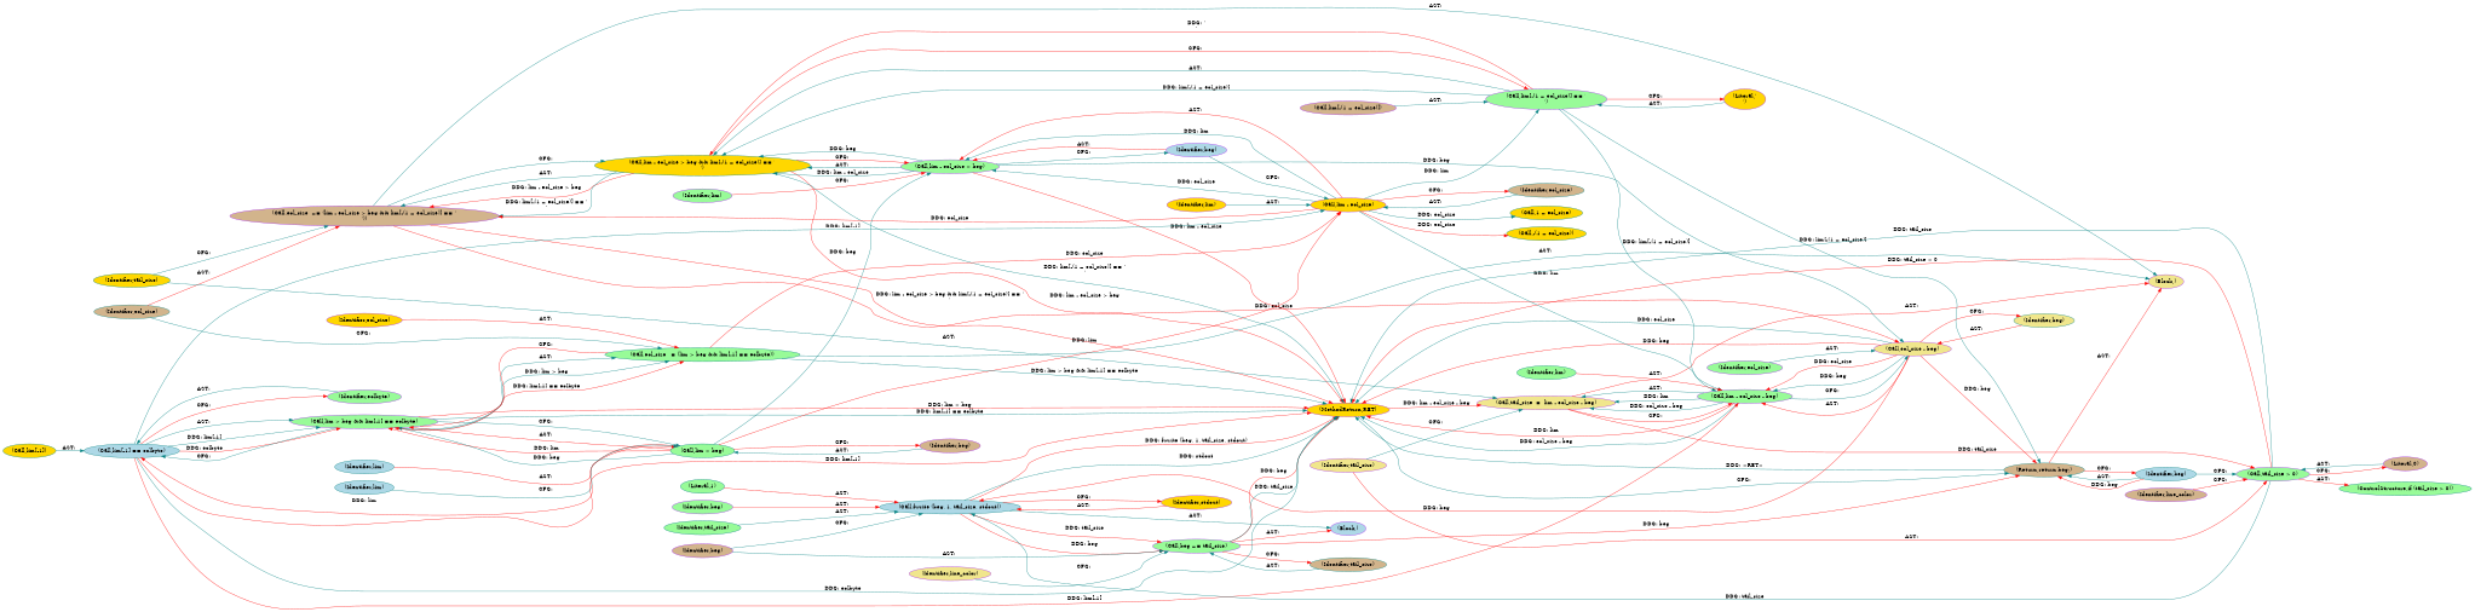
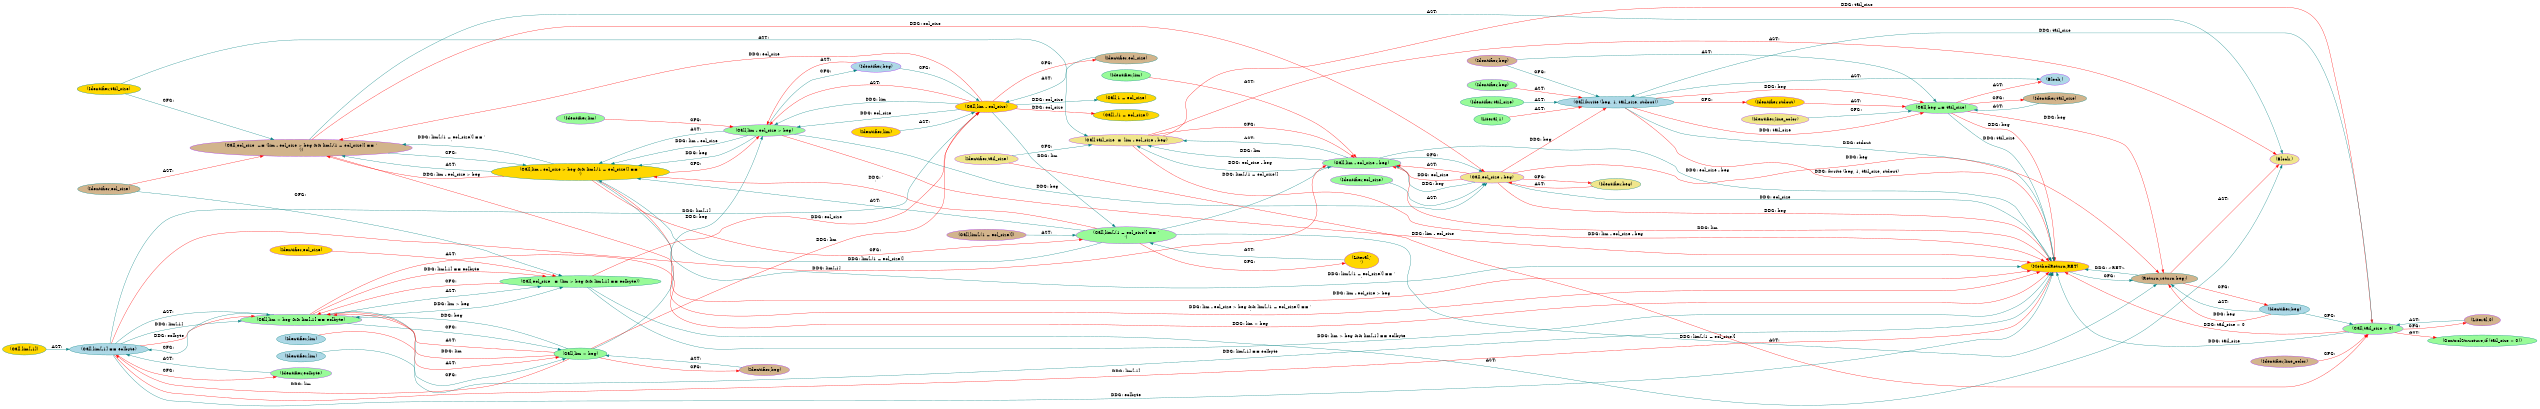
  digraph {
    rankdir=LR
    node [color=purple fillcolor=palegreen style=filled]
    edge [color=teal]
    n1 [color=teal fillcolor=lightblue label="(Call,fwrite (beg, 1, tail_size, stdout))"]
    n2 [label="(Call,beg += tail_size)"]
    n3 [fillcolor=gold label="(MethodReturn,RET)"]
    n4 [fillcolor=lightblue label="(Block,)"]
    n5 [fillcolor=gold label="(Identifier,stdout)"]
    n6 [color=teal fillcolor=tan label="(Return,return beg;)"]
    n7 [color=teal fillcolor=tan label="(Identifier,tail_size)"]
    n8 [fillcolor=khaki label="(Call,eol_size - beg)"]
    n9 [label="(Call,lim - eol_size - beg)"]
    n10 [color=teal fillcolor=khaki label="(Identifier,beg)"]
    n11 [fillcolor=khaki label="(Call,tail_size  =  lim - eol_size - beg)"]
    n12 [fillcolor=khaki label="(Block,)"]
    n13 [color=teal fillcolor=lightblue label="(Identifier,beg)"]
    n14 [fillcolor=tan label="(Call,eol_size  += (lim - eol_size > beg && lim[-(1 + eol_size)] == '\r'))"]
    n15 [color=teal fillcolor=gold label="(Call,lim - eol_size > beg && lim[-(1 + eol_size)] == '\r')"]
    n16 [label="(Call,lim - eol_size > beg)"]
    n17 [label="(Call,lim[-(1 + eol_size)] == '\r')"]
    n18 [fillcolor=lightblue label="(Identifier,beg)"]
    n19 [fillcolor=gold label="(Literal,'\r')"]
    n20 [fillcolor=gold label="(Call,lim - eol_size)"]
    n21 [color=teal fillcolor=gold label="(Call,-(1 + eol_size))"]
    n22 [color=teal fillcolor=tan label="(Identifier,eol_size)"]
    n23 [color=teal fillcolor=gold label="(Call,1 + eol_size)"]
    n24 [color=teal fillcolor=lightblue label="(Call,lim[-1] == eolbyte)"]
    n25 [label="(Call,lim > beg && lim[-1] == eolbyte)"]
    n26 [label="(Identifier,eolbyte)"]
    n27 [color=teal label="(Call,lim > beg)"]
    n28 [color=teal label="(Call,eol_size   = (lim > beg && lim[-1] == eolbyte))"]
    n29 [fillcolor=tan label="(Identifier,beg)"]
    n30 [label="(Call,tail_size > 0)"]
    n31 [fillcolor=tan label="(Literal,0)"]
    n32 [color=teal label="(ControlStructure,if (tail_size > 0))"]
    n33 [fillcolor=gold label="(Identifier,eol_size)"]
    n34 [color=teal label="(Literal,1)"]
    n35 [label="(Identifier,beg)"]
    n36 [color=teal fillcolor=lightblue label="(Identifier,lim)"]
    n37 [color=teal label="(Identifier,tail_size)"]
    n38 [color=teal fillcolor=tan label="(Identifier,eol_size)"]
    n39 [fillcolor=khaki label="(Identifier,line_color)"]
    n40 [fillcolor=tan label="(Identifier,beg)"]
    n41 [color=teal label="(Identifier,lim)"]
    n42 [color=teal fillcolor=gold label="(Call,lim[-1])"]
    n43 [label="(Identifier,lim)"]
    n44 [fillcolor=tan label="(Identifier,line_color)"]
    n45 [fillcolor=gold label="(Identifier,lim)"]
    n46 [color=teal fillcolor=gold label="(Identifier,tail_size)"]
    n47 [label="(Identifier,eol_size)"]
    n48 [fillcolor=khaki label="(Identifier,tail_size)"]
    n49 [fillcolor=tan label="(Call,lim[-(1 + eol_size)])"]
    n50 [color=teal fillcolor=lightblue label="(Identifier,lim)"]
    n1 -> n2 [color=red label="DDG: tail_size"]
    n1 -> n2 [color=red label="DDG: beg"]
    n1 -> n3 [color=red label="DDG: fwrite (beg, 1, tail_size, stdout)"]
    n1 -> n3 [label="DDG: stdout"]
    n1 -> n4 [label="AST: "]
    n1 -> n5 [color=red label="CFG: "]
    n2 -> n3 [color=red label="DDG: beg"]
    n2 -> n3 [label="DDG: tail_size"]
    n2 -> n4 [color=red label="AST: "]
    n2 -> n6 [color=red label="DDG: beg"]
    n2 -> n7 [color=red label="CFG: "]
    n3 -> n6 [label="CFG: "]
-   n5 -> n1 [color=red label="AST: "]
+   n5 -> n2 [color=red label="AST: "]
    n6 -> n3 [label="DDG: <RET>"]
    n6 -> n12 [color=red label="AST: "]
    n6 -> n13 [color=red label="CFG: "]
    n7 -> n2 [label="AST: "]
    n8 -> n1 [color=red label="DDG: beg"]
    n8 -> n3 [color=red label="DDG: beg"]
    n8 -> n3 [label="DDG: eol_size"]
    n8 -> n6 [color=red label="DDG: beg"]
    n8 -> n9 [color=red label="AST: "]
    n8 -> n9 [color=red label="DDG: eol_size"]
    n8 -> n9 [label="DDG: beg"]
    n8 -> n10 [color=red label="CFG: "]
    n9 -> n3 [color=red label="DDG: lim"]
    n9 -> n3 [label="DDG: eol_size - beg"]
    n9 -> n8 [label="CFG: "]
    n9 -> n11 [label="AST: "]
    n9 -> n11 [label="DDG: lim"]
    n9 -> n11 [label="DDG: eol_size - beg"]
    n10 -> n8 [color=red label="AST: "]
-   n3 -> n11 [color=red label="DDG: lim - eol_size - beg"]
+   n11 -> n3 [color=red label="DDG: lim - eol_size - beg"]
    n11 -> n9 [color=red label="CFG: "]
    n11 -> n12 [color=red label="AST: "]
    n11 -> n30 [color=red label="DDG: tail_size"]
    n13 -> n6 [label="AST: "]
    n13 -> n6 [color=red label="DDG: beg"]
    n13 -> n30 [label="CFG: "]
    n14 -> n3 [color=red label="DDG: lim - eol_size > beg && lim[-(1 + eol_size)] == '\r'"]
    n14 -> n8 [color=red label="DDG: eol_size"]
    n14 -> n12 [label="AST: "]
    n14 -> n15 [label="CFG: "]
    n15 -> n3 [color=red label="DDG: lim - eol_size > beg"]
    n15 -> n3 [label="DDG: lim[-(1 + eol_size)] == '\r'"]
    n15 -> n14 [label="AST: "]
    n15 -> n14 [color=red label="DDG: lim - eol_size > beg"]
    n15 -> n14 [label="DDG: lim[-(1 + eol_size)] == '\r'"]
    n15 -> n16 [color=red label="CFG: "]
    n15 -> n17 [color=red label="CFG: "]
    n16 -> n3 [color=red label="DDG: lim - eol_size"]
    n16 -> n8 [label="DDG: beg"]
    n16 -> n15 [label="AST: "]
    n16 -> n15 [label="DDG: lim - eol_size"]
    n16 -> n15 [label="DDG: beg"]
    n16 -> n18 [label="CFG: "]
    n17 -> n6 [label="DDG: lim[-(1 + eol_size)]"]
    n17 -> n9 [label="DDG: lim[-(1 + eol_size)]"]
    n17 -> n15 [label="AST: "]
    n17 -> n15 [label="DDG: lim[-(1 + eol_size)]"]
    n17 -> n15 [color=red label="DDG: '\r'"]
    n17 -> n19 [color=red label="CFG: "]
    n18 -> n16 [color=red label="AST: "]
    n18 -> n20 [label="CFG: "]
    n19 -> n17 [label="AST: "]
-   n20 -> n9 [label="DDG: lim"]
    n20 -> n14 [color=red label="DDG: eol_size"]
    n20 -> n16 [color=red label="AST: "]
    n20 -> n16 [label="DDG: lim"]
    n20 -> n16 [label="DDG: eol_size"]
    n20 -> n17 [label="DDG: lim"]
    n20 -> n21 [color=red label="DDG: eol_size"]
    n20 -> n22 [color=red label="CFG: "]
    n20 -> n23 [label="DDG: eol_size"]
    n22 -> n20 [label="AST: "]
    n24 -> n3 [color=red label="DDG: lim[-1]"]
    n24 -> n3 [label="DDG: eolbyte"]
    n24 -> n9 [color=red label="DDG: lim[-1]"]
    n24 -> n20 [label="DDG: lim[-1]"]
    n24 -> n25 [label="AST: "]
    n24 -> n25 [label="DDG: lim[-1]"]
    n24 -> n25 [color=red label="DDG: eolbyte"]
    n24 -> n26 [color=red label="CFG: "]
    n25 -> n3 [label="DDG: lim[-1] == eolbyte"]
    n25 -> n3 [color=red label="DDG: lim > beg"]
    n25 -> n24 [label="CFG: "]
    n25 -> n27 [label="CFG: "]
    n25 -> n28 [label="AST: "]
    n25 -> n28 [label="DDG: lim > beg"]
    n25 -> n28 [color=red label="DDG: lim[-1] == eolbyte"]
    n26 -> n24 [label="AST: "]
    n27 -> n16 [label="DDG: beg"]
    n27 -> n20 [color=red label="DDG: lim"]
    n27 -> n24 [color=red label="DDG: lim"]
    n27 -> n25 [color=red label="AST: "]
    n27 -> n25 [color=red label="DDG: lim"]
    n27 -> n25 [label="DDG: beg"]
    n27 -> n29 [color=red label="CFG: "]
    n28 -> n3 [label="DDG: lim > beg && lim[-1] == eolbyte"]
    n28 -> n12 [label="AST: "]
    n28 -> n20 [color=red label="DDG: eol_size"]
    n28 -> n25 [color=red label="CFG: "]
    n29 -> n27 [label="AST: "]
    n30 -> n1 [label="DDG: tail_size"]
    n30 -> n3 [label="DDG: tail_size"]
    n30 -> n3 [color=red label="DDG: tail_size > 0"]
    n30 -> n31 [color=red label="CFG: "]
    n30 -> n32 [color=red label="AST: "]
    n31 -> n30 [label="AST: "]
    n33 -> n28 [color=red label="AST: "]
    n34 -> n1 [color=red label="AST: "]
    n35 -> n1 [color=red label="AST: "]
    n36 -> n27 [color=red label="AST: "]
    n37 -> n1 [label="AST: "]
    n38 -> n14 [color=red label="AST: "]
    n38 -> n28 [label="CFG: "]
    n39 -> n2 [label="CFG: "]
    n40 -> n1 [label="CFG: "]
    n40 -> n2 [label="AST: "]
    n41 -> n9 [color=red label="AST: "]
    n42 -> n24 [label="AST: "]
    n43 -> n16 [color=red label="CFG: "]
    n44 -> n30 [color=red label="CFG: "]
    n45 -> n20 [label="AST: "]
    n46 -> n11 [label="AST: "]
    n46 -> n14 [label="CFG: "]
    n47 -> n8 [label="AST: "]
    n48 -> n11 [label="CFG: "]
    n48 -> n30 [color=red label="AST: "]
    n49 -> n17 [label="AST: "]
    n50 -> n27 [label="CFG: "]
  }
